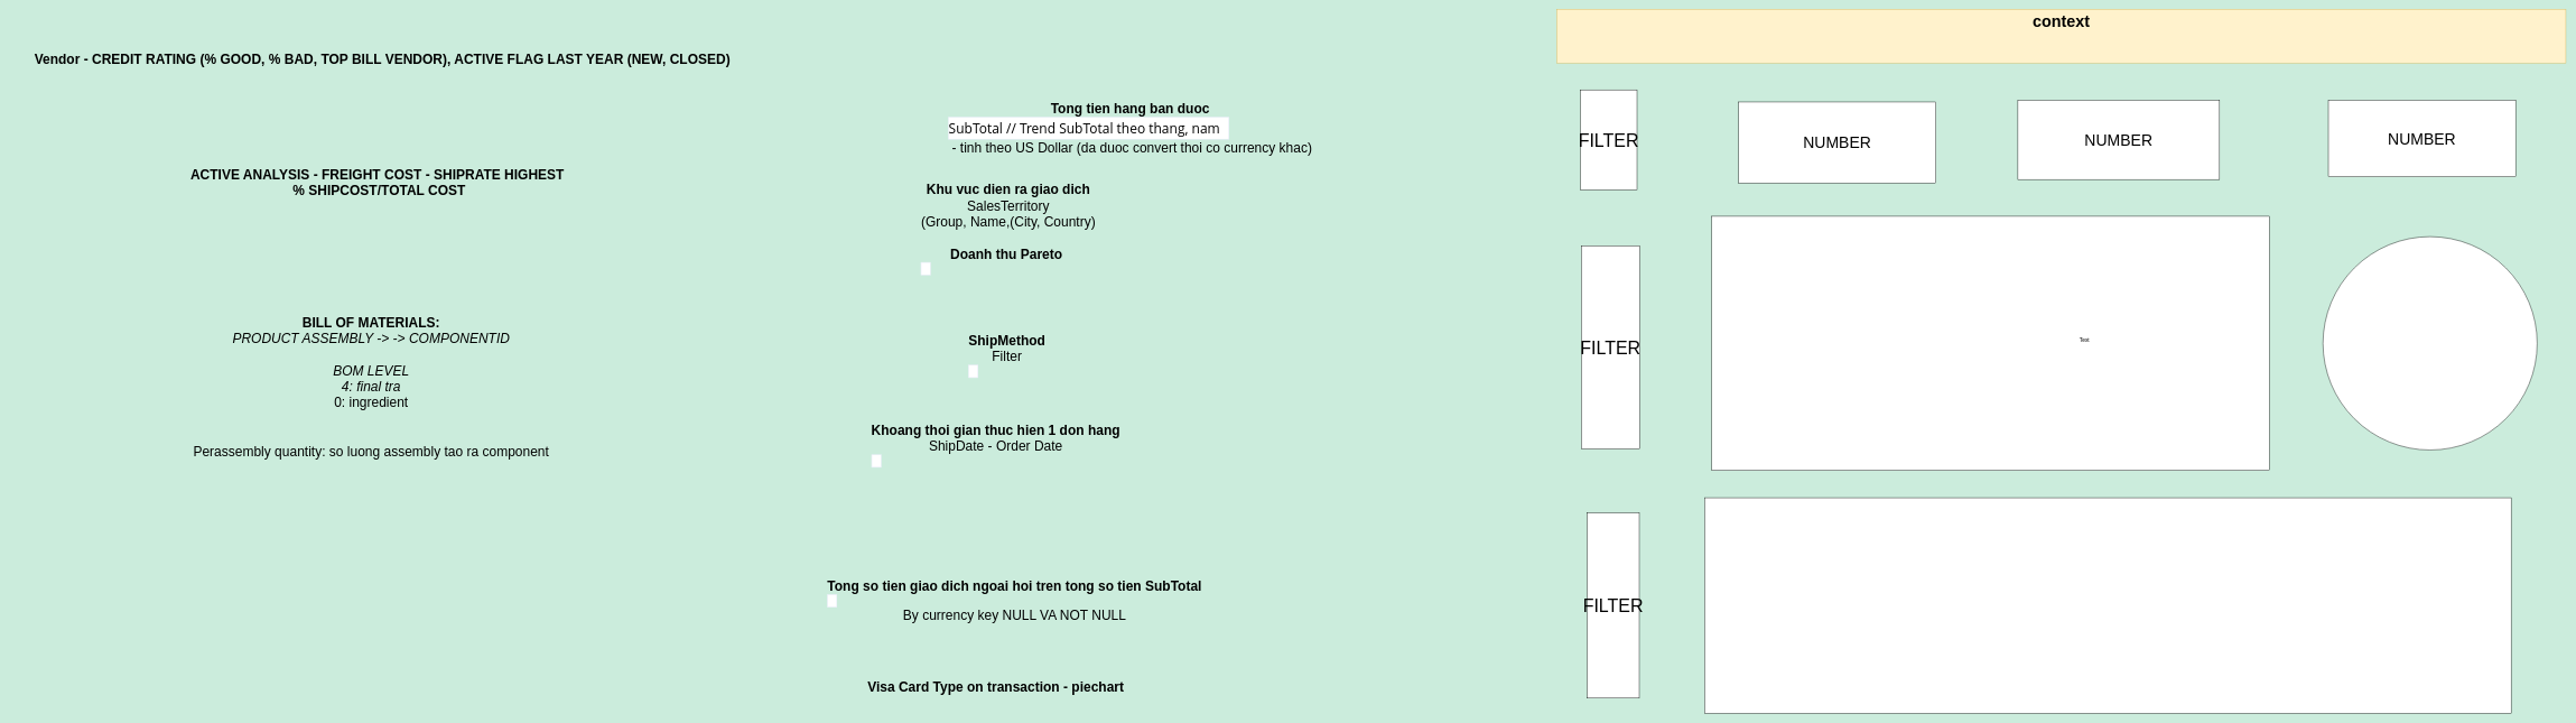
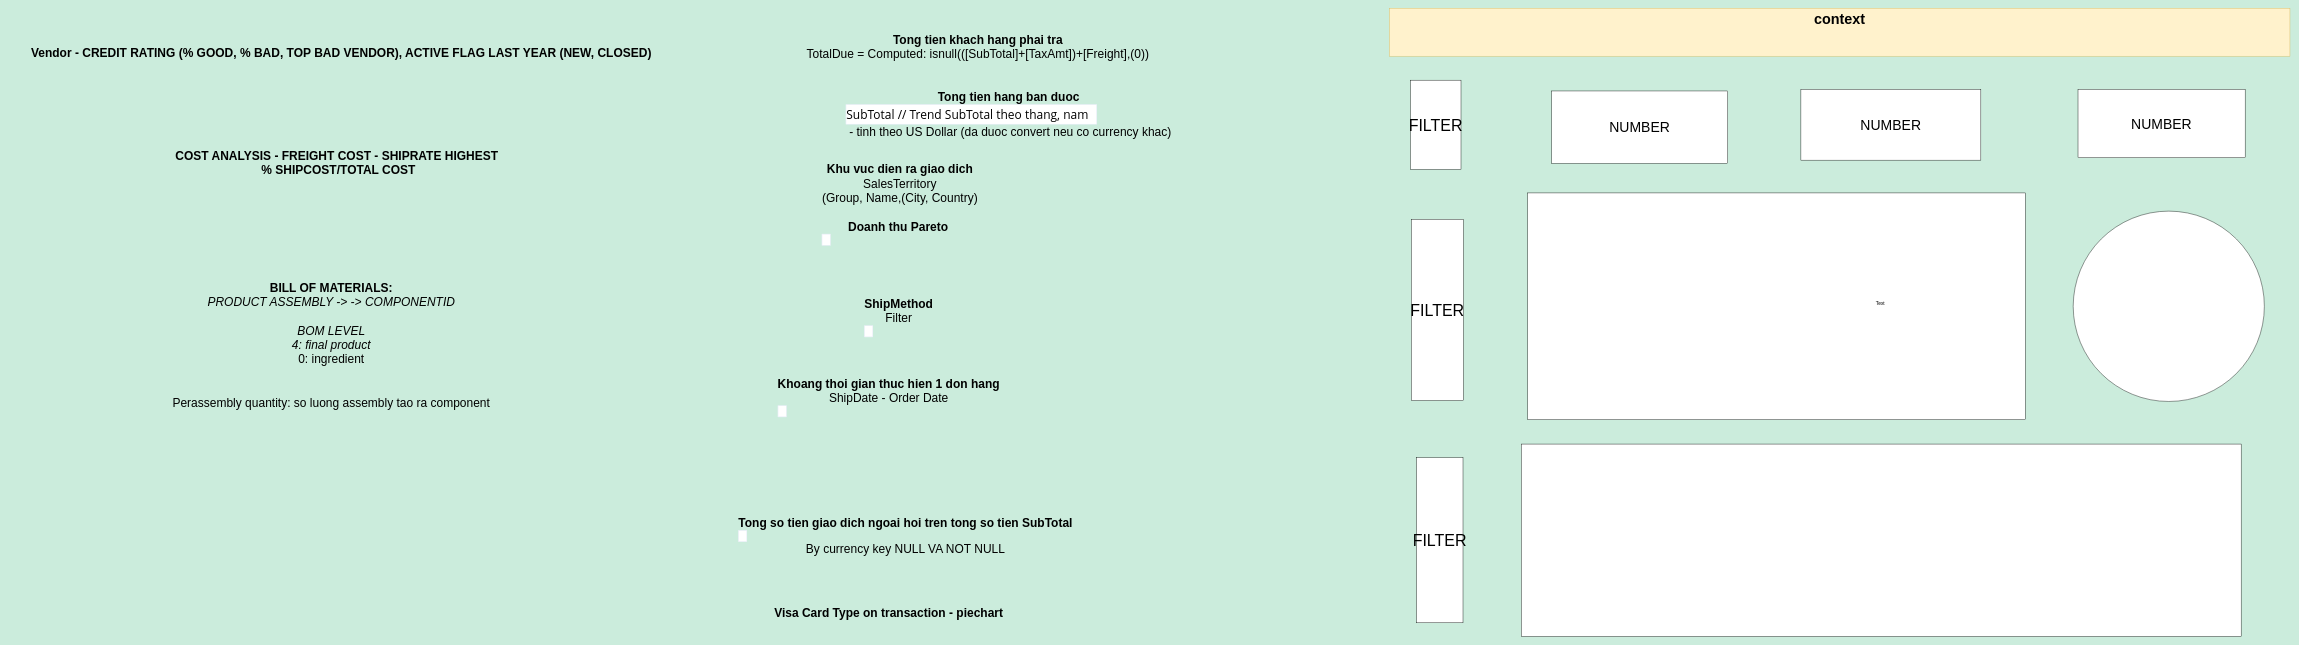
  <mxCell id="0" />
  <mxCell id="1" parent="0" />
  <mxCell id="2" value="" style="rounded=0;whiteSpace=wrap;html=1;" vertex="1" parent="1"><mxGeometry x="3819" y="482" width="1244" height="567" as="geometry" /></mxCell>
  <mxCell id="3" value="" style="rounded=0;whiteSpace=wrap;html=1;" vertex="1" parent="1"><mxGeometry x="3803" y="1110" width="1800" height="481" as="geometry" /></mxCell>
  <mxCell id="4" value="&lt;font style=&quot;font-size: 40px;&quot;&gt;FILTER&lt;/font&gt;" style="rounded=0;whiteSpace=wrap;html=1;" vertex="1" parent="1"><mxGeometry x="3528" y="548" width="130" height="453" as="geometry" /></mxCell>
  <mxCell id="5" value="&lt;font style=&quot;font-size: 40px;&quot;&gt;FILTER&lt;/font&gt;" style="rounded=0;whiteSpace=wrap;html=1;" vertex="1" parent="1"><mxGeometry x="3541" y="1144" width="116" height="413" as="geometry" /></mxCell>
  <mxCell id="6" value="" style="ellipse;whiteSpace=wrap;html=1;" vertex="1" parent="1"><mxGeometry x="5183" y="527.5" width="478" height="476" as="geometry" /></mxCell>
  <mxCell id="7" value="&lt;font style=&quot;font-size: 35px;&quot;&gt;NUMBER&lt;/font&gt;" style="rounded=0;whiteSpace=wrap;html=1;" vertex="1" parent="1"><mxGeometry x="3879" y="227" width="440" height="181" as="geometry" /></mxCell>
  <mxCell id="8" value="&lt;font style=&quot;font-size: 35px;&quot;&gt;NUMBER&lt;/font&gt;" style="rounded=0;whiteSpace=wrap;html=1;" vertex="1" parent="1"><mxGeometry x="4502" y="223" width="450" height="177" as="geometry" /></mxCell>
  <mxCell id="9" value="&lt;font style=&quot;font-size: 35px;&quot;&gt;NUMBER&lt;/font&gt;" style="rounded=0;whiteSpace=wrap;html=1;" vertex="1" parent="1"><mxGeometry x="5195" y="223" width="418" height="171" as="geometry" /></mxCell>
  <mxCell id="10" value="&lt;font style=&quot;font-size: 40px;&quot;&gt;FILTER&lt;/font&gt;" style="rounded=0;whiteSpace=wrap;html=1;" vertex="1" parent="1"><mxGeometry x="3526" y="200" width="126" height="223" as="geometry" /></mxCell>
  <mxCell id="11" value="&lt;h1&gt;&lt;font style=&quot;font-size: 36px;&quot;&gt;context&lt;/font&gt;&lt;/h1&gt;" style="text;html=1;strokeColor=#d6b656;fillColor=#fff2cc;spacing=5;spacingTop=-20;whiteSpace=wrap;overflow=hidden;rounded=0;align=center;" vertex="1" parent="1"><mxGeometry x="3473" y="20" width="2252" height="120" as="geometry" /></mxCell>
- <mxCell id="12" value="Text" style="text;html=1;strokeColor=none;fillColor=none;align=center;verticalAlign=middle;whiteSpace=wrap;rounded=0;" vertex="1" parent="1"><mxGeometry x="4621" y="743" width="60" height="30" as="geometry" /></mxCell>
- <mxCell id="14" value="&lt;font style=&quot;font-size: 30px;&quot;&gt;&lt;font style=&quot;font-size: 30px;&quot;&gt;&lt;b&gt;Tong tien hang ban duoc&lt;/b&gt;&lt;br&gt;&lt;table style=&quot;margin: 0px; padding: 0px; max-width: 100%; text-align: left; table-layout: auto; border-collapse: collapse; border-spacing: 0px; border: 1px solid rgb(219, 227, 243); font-size: 13px; font-family: &amp;quot;Open Sans&amp;quot;, &amp;quot;Segoe UI&amp;quot;, Arial; background-color: rgb(255, 255, 255);&quot; class=&quot;table&quot;&gt;&lt;tbody style=&quot;margin: 0px; padding: 0px; box-sizing: border-box;&quot;&gt;&lt;tr style=&quot;margin: 0px; padding: 0px; box-sizing: border-box;&quot;&gt;&lt;td style=&quot;margin: 0px; padding: 6px 20px 6px 0px; box-sizing: border-box; border-top: 1px solid rgb(219, 227, 243); border-bottom: 1px solid rgb(219, 227, 243); overflow: hidden; min-width: 20px; vertical-align: top;&quot; rel=&quot;column-full-name&quot;&gt;&lt;font style=&quot;font-size: 30px;&quot;&gt;SubTotal // Trend SubTotal theo thang, nam&lt;/font&gt;&lt;/td&gt;&lt;/tr&gt;&lt;/tbody&gt;&lt;/table&gt;&amp;nbsp;- tinh theo US Dollar (da duoc convert thoi co currency khac)&lt;/font&gt;&lt;/font&gt;" style="text;html=1;strokeColor=none;fillColor=none;align=center;verticalAlign=middle;whiteSpace=wrap;rounded=0;strokeWidth=28;" vertex="1" parent="1"><mxGeometry x="1889" y="236" width="1264" height="97" as="geometry" /></mxCell>
+ <mxCell id="12" value="Text" style="text;html=1;strokeColor=none;fillColor=none;align=center;verticalAlign=middle;whiteSpace=wrap;rounded=0;" vertex="1" parent="1"><mxGeometry x="4671" y="743" width="60" height="30" as="geometry" /></mxCell>
+ <mxCell id="13" value="&lt;font style=&quot;font-size: 30px;&quot;&gt;&lt;font style=&quot;font-size: 30px;&quot;&gt;&lt;b&gt;Tong tien khach hang phai tra&lt;br&gt;&lt;/b&gt;TotalDue =&amp;nbsp;&lt;/font&gt;Computed: isnull(([SubTotal]+[TaxAmt])+[Freight],(0))&lt;/font&gt;" style="text;html=1;strokeColor=none;fillColor=none;align=center;verticalAlign=middle;whiteSpace=wrap;rounded=0;strokeWidth=28;" vertex="1" parent="1"><mxGeometry x="1812" y="60" width="1264" height="112" as="geometry" /></mxCell>
+ <mxCell id="14" value="&lt;font style=&quot;font-size: 30px;&quot;&gt;&lt;font style=&quot;font-size: 30px;&quot;&gt;&lt;b&gt;Tong tien hang ban duoc&lt;/b&gt;&lt;br&gt;&lt;table style=&quot;margin: 0px; padding: 0px; max-width: 100%; text-align: left; table-layout: auto; border-collapse: collapse; border-spacing: 0px; border: 1px solid rgb(219, 227, 243); font-size: 13px; font-family: &amp;quot;Open Sans&amp;quot;, &amp;quot;Segoe UI&amp;quot;, Arial; background-color: rgb(255, 255, 255);&quot; class=&quot;table&quot;&gt;&lt;tbody style=&quot;margin: 0px; padding: 0px; box-sizing: border-box;&quot;&gt;&lt;tr style=&quot;margin: 0px; padding: 0px; box-sizing: border-box;&quot;&gt;&lt;td style=&quot;margin: 0px; padding: 6px 20px 6px 0px; box-sizing: border-box; border-top: 1px solid rgb(219, 227, 243); border-bottom: 1px solid rgb(219, 227, 243); overflow: hidden; min-width: 20px; vertical-align: top;&quot; rel=&quot;column-full-name&quot;&gt;&lt;font style=&quot;font-size: 30px;&quot;&gt;SubTotal // Trend SubTotal theo thang, nam&lt;/font&gt;&lt;/td&gt;&lt;/tr&gt;&lt;/tbody&gt;&lt;/table&gt;&amp;nbsp;- tinh theo US Dollar (da duoc convert neu co currency khac)&lt;/font&gt;&lt;/font&gt;" style="text;html=1;strokeColor=none;fillColor=none;align=center;verticalAlign=middle;whiteSpace=wrap;rounded=0;strokeWidth=28;" vertex="1" parent="1"><mxGeometry x="1889" y="236" width="1264" height="97" as="geometry" /></mxCell>
  <mxCell id="15" value="&lt;font style=&quot;font-size: 30px;&quot;&gt;&lt;font style=&quot;font-size: 30px;&quot;&gt;&lt;b&gt;Khu vuc dien ra giao dich&lt;br&gt;&lt;/b&gt;SalesTerritory&lt;br&gt;(Group, Name,(City, Country)&lt;br&gt;&lt;br&gt;&lt;b&gt;Doanh thu Pareto&amp;nbsp;&lt;/b&gt;&lt;br&gt;&lt;table style=&quot;margin: 0px; padding: 0px; max-width: 100%; text-align: left; table-layout: auto; border-collapse: collapse; border-spacing: 0px; border: 1px solid rgb(219, 227, 243); font-size: 13px; font-family: &amp;quot;Open Sans&amp;quot;, &amp;quot;Segoe UI&amp;quot;, Arial; background-color: rgb(255, 255, 255);&quot; class=&quot;table&quot;&gt;&lt;tbody style=&quot;margin: 0px; padding: 0px; box-sizing: border-box;&quot;&gt;&lt;tr style=&quot;margin: 0px; padding: 0px; box-sizing: border-box;&quot;&gt;&lt;td style=&quot;margin: 0px; padding: 6px 20px 6px 0px; box-sizing: border-box; border-top: 1px solid rgb(219, 227, 243); border-bottom: 1px solid rgb(219, 227, 243); overflow: hidden; min-width: 20px; vertical-align: top;&quot; rel=&quot;column-full-name&quot;&gt;&lt;br&gt;&lt;/td&gt;&lt;/tr&gt;&lt;/tbody&gt;&lt;/table&gt;&lt;/font&gt;&lt;/font&gt;" style="text;html=1;strokeColor=none;fillColor=none;align=center;verticalAlign=middle;whiteSpace=wrap;rounded=0;strokeWidth=28;" vertex="1" parent="1"><mxGeometry x="1617" y="453" width="1264" height="112" as="geometry" /></mxCell>
  <mxCell id="16" value="&lt;font style=&quot;font-size: 30px;&quot;&gt;&lt;font style=&quot;font-size: 30px;&quot;&gt;&lt;b&gt;ShipMethod&lt;br&gt;&lt;/b&gt;Filter&lt;br&gt;&lt;table style=&quot;margin: 0px; padding: 0px; max-width: 100%; text-align: left; table-layout: auto; border-collapse: collapse; border-spacing: 0px; border: 1px solid rgb(219, 227, 243); font-size: 13px; font-family: &amp;quot;Open Sans&amp;quot;, &amp;quot;Segoe UI&amp;quot;, Arial; background-color: rgb(255, 255, 255);&quot; class=&quot;table&quot;&gt;&lt;tbody style=&quot;margin: 0px; padding: 0px; box-sizing: border-box;&quot;&gt;&lt;tr style=&quot;margin: 0px; padding: 0px; box-sizing: border-box;&quot;&gt;&lt;td style=&quot;margin: 0px; padding: 6px 20px 6px 0px; box-sizing: border-box; border-top: 1px solid rgb(219, 227, 243); border-bottom: 1px solid rgb(219, 227, 243); overflow: hidden; min-width: 20px; vertical-align: top;&quot; rel=&quot;column-full-name&quot;&gt;&lt;br&gt;&lt;/td&gt;&lt;/tr&gt;&lt;/tbody&gt;&lt;/table&gt;&lt;/font&gt;&lt;/font&gt;" style="text;html=1;strokeColor=none;fillColor=none;align=center;verticalAlign=middle;whiteSpace=wrap;rounded=0;strokeWidth=28;" vertex="1" parent="1"><mxGeometry x="1614" y="751" width="1264" height="82" as="geometry" /></mxCell>
  <mxCell id="17" value="&lt;font style=&quot;font-size: 30px;&quot;&gt;&lt;font style=&quot;font-size: 30px;&quot;&gt;&lt;b&gt;Khoang thoi gian thuc hien 1 don hang&lt;br&gt;&lt;/b&gt;ShipDate - Order Date&lt;br&gt;&lt;table style=&quot;margin: 0px; padding: 0px; max-width: 100%; text-align: left; table-layout: auto; border-collapse: collapse; border-spacing: 0px; border: 1px solid rgb(219, 227, 243); font-size: 13px; font-family: &amp;quot;Open Sans&amp;quot;, &amp;quot;Segoe UI&amp;quot;, Arial; background-color: rgb(255, 255, 255);&quot; class=&quot;table&quot;&gt;&lt;tbody style=&quot;margin: 0px; padding: 0px; box-sizing: border-box;&quot;&gt;&lt;tr style=&quot;margin: 0px; padding: 0px; box-sizing: border-box;&quot;&gt;&lt;td style=&quot;margin: 0px; padding: 6px 20px 6px 0px; box-sizing: border-box; border-top: 1px solid rgb(219, 227, 243); border-bottom: 1px solid rgb(219, 227, 243); overflow: hidden; min-width: 20px; vertical-align: top;&quot; rel=&quot;column-full-name&quot;&gt;&lt;br&gt;&lt;/td&gt;&lt;/tr&gt;&lt;/tbody&gt;&lt;/table&gt;&lt;/font&gt;&lt;/font&gt;" style="text;html=1;strokeColor=none;fillColor=none;align=center;verticalAlign=middle;whiteSpace=wrap;rounded=0;strokeWidth=28;" vertex="1" parent="1"><mxGeometry x="1589" y="951" width="1264" height="82" as="geometry" /></mxCell>
  <mxCell id="18" value="&lt;font style=&quot;font-size: 30px;&quot;&gt;&lt;font style=&quot;font-size: 30px;&quot;&gt;&lt;b&gt;Tong so tien giao dich ngoai hoi tren tong so tien SubTotal&lt;/b&gt;&lt;br&gt;&lt;table style=&quot;margin: 0px; padding: 0px; max-width: 100%; text-align: left; table-layout: auto; border-collapse: collapse; border-spacing: 0px; border: 1px solid rgb(219, 227, 243); font-size: 13px; font-family: &amp;quot;Open Sans&amp;quot;, &amp;quot;Segoe UI&amp;quot;, Arial; background-color: rgb(255, 255, 255);&quot; class=&quot;table&quot;&gt;&lt;tbody style=&quot;margin: 0px; padding: 0px; box-sizing: border-box;&quot;&gt;&lt;tr style=&quot;margin: 0px; padding: 0px; box-sizing: border-box;&quot;&gt;&lt;td style=&quot;margin: 0px; padding: 6px 20px 6px 0px; box-sizing: border-box; border-top: 1px solid rgb(219, 227, 243); border-bottom: 1px solid rgb(219, 227, 243); overflow: hidden; min-width: 20px; vertical-align: top;&quot; rel=&quot;column-full-name&quot;&gt;&lt;br&gt;&lt;/td&gt;&lt;/tr&gt;&lt;/tbody&gt;&lt;/table&gt;By currency key NULL VA NOT NULL&lt;br&gt;&lt;/font&gt;&lt;/font&gt;" style="text;html=1;strokeColor=none;fillColor=none;align=center;verticalAlign=middle;whiteSpace=wrap;rounded=0;strokeWidth=28;" vertex="1" parent="1"><mxGeometry x="1631" y="1299" width="1264" height="82" as="geometry" /></mxCell>
  <mxCell id="19" value="&lt;font style=&quot;font-size: 30px;&quot;&gt;&lt;font style=&quot;font-size: 30px;&quot;&gt;&lt;b&gt;Visa Card Type on transaction - piechart&lt;/b&gt;&lt;br&gt;&lt;/font&gt;&lt;/font&gt;" style="text;html=1;strokeColor=none;fillColor=none;align=center;verticalAlign=middle;whiteSpace=wrap;rounded=0;strokeWidth=28;" vertex="1" parent="1"><mxGeometry x="1589" y="1490" width="1264" height="82" as="geometry" /></mxCell>
- <mxCell id="20" value="&lt;span style=&quot;font-size: 30px;&quot;&gt;&lt;b&gt;Vendor - CREDIT RATING (% GOOD, % BAD, TOP BILL VENDOR), ACTIVE FLAG LAST YEAR (NEW, CLOSED)&lt;/b&gt;&lt;/span&gt;" style="text;html=1;strokeColor=none;fillColor=none;align=center;verticalAlign=middle;whiteSpace=wrap;rounded=0;strokeWidth=28;" vertex="1" parent="1"><mxGeometry x="45" y="75" width="1614" height="112" as="geometry" /></mxCell>
- <mxCell id="21" value="&lt;span style=&quot;font-size: 30px;&quot;&gt;&lt;b&gt;ACTIVE ANALYSIS - FREIGHT COST - SHIPRATE HIGHEST&amp;nbsp;&lt;br&gt;% SHIPCOST/TOTAL COST&lt;br&gt;&lt;/b&gt;&lt;/span&gt;" style="text;html=1;strokeColor=none;fillColor=none;align=center;verticalAlign=middle;whiteSpace=wrap;rounded=0;strokeWidth=28;" vertex="1" parent="1"><mxGeometry x="38" y="350" width="1614" height="112" as="geometry" /></mxCell>
- <mxCell id="22" value="&lt;span style=&quot;font-size: 30px;&quot;&gt;&lt;b&gt;BILL OF MATERIALS:&lt;/b&gt;&lt;br&gt;&lt;i&gt;PRODUCT ASSEMBLY -&amp;gt; -&amp;gt; COMPONENTID&lt;br&gt;&lt;/i&gt;&lt;br&gt;&lt;i&gt;BOM LEVEL&lt;br&gt;4: final tra&lt;br&gt;&lt;/i&gt;0: ingredient&lt;br&gt;&lt;br&gt;&lt;br&gt;Perassembly quantity: so luong assembly tao ra component&lt;br&gt;&lt;/span&gt;" style="text;html=1;strokeColor=none;fillColor=none;align=center;verticalAlign=middle;whiteSpace=wrap;rounded=0;strokeWidth=28;" vertex="1" parent="1"><mxGeometry x="20" y="572" width="1614" height="580" as="geometry" /></mxCell>
+ <mxCell id="20" value="&lt;span style=&quot;font-size: 30px;&quot;&gt;&lt;b&gt;Vendor - CREDIT RATING (% GOOD, % BAD, TOP BAD VENDOR), ACTIVE FLAG LAST YEAR (NEW, CLOSED)&lt;/b&gt;&lt;/span&gt;" style="text;html=1;strokeColor=none;fillColor=none;align=center;verticalAlign=middle;whiteSpace=wrap;rounded=0;strokeWidth=28;" vertex="1" parent="1"><mxGeometry x="45" y="75" width="1614" height="112" as="geometry" /></mxCell>
+ <mxCell id="21" value="&lt;span style=&quot;font-size: 30px;&quot;&gt;&lt;b&gt;COST ANALYSIS - FREIGHT COST - SHIPRATE HIGHEST&amp;nbsp;&lt;br&gt;% SHIPCOST/TOTAL COST&lt;br&gt;&lt;/b&gt;&lt;/span&gt;" style="text;html=1;strokeColor=none;fillColor=none;align=center;verticalAlign=middle;whiteSpace=wrap;rounded=0;strokeWidth=28;" vertex="1" parent="1"><mxGeometry x="38" y="350" width="1614" height="112" as="geometry" /></mxCell>
+ <mxCell id="22" value="&lt;span style=&quot;font-size: 30px;&quot;&gt;&lt;b&gt;BILL OF MATERIALS:&lt;/b&gt;&lt;br&gt;&lt;i&gt;PRODUCT ASSEMBLY -&amp;gt; -&amp;gt; COMPONENTID&lt;br&gt;&lt;/i&gt;&lt;br&gt;&lt;i&gt;BOM LEVEL&lt;br&gt;4: final product&lt;br&gt;&lt;/i&gt;0: ingredient&lt;br&gt;&lt;br&gt;&lt;br&gt;Perassembly quantity: so luong assembly tao ra component&lt;br&gt;&lt;/span&gt;" style="text;html=1;strokeColor=none;fillColor=none;align=center;verticalAlign=middle;whiteSpace=wrap;rounded=0;strokeWidth=28;" vertex="1" parent="1"><mxGeometry x="20" y="572" width="1614" height="580" as="geometry" /></mxCell>
